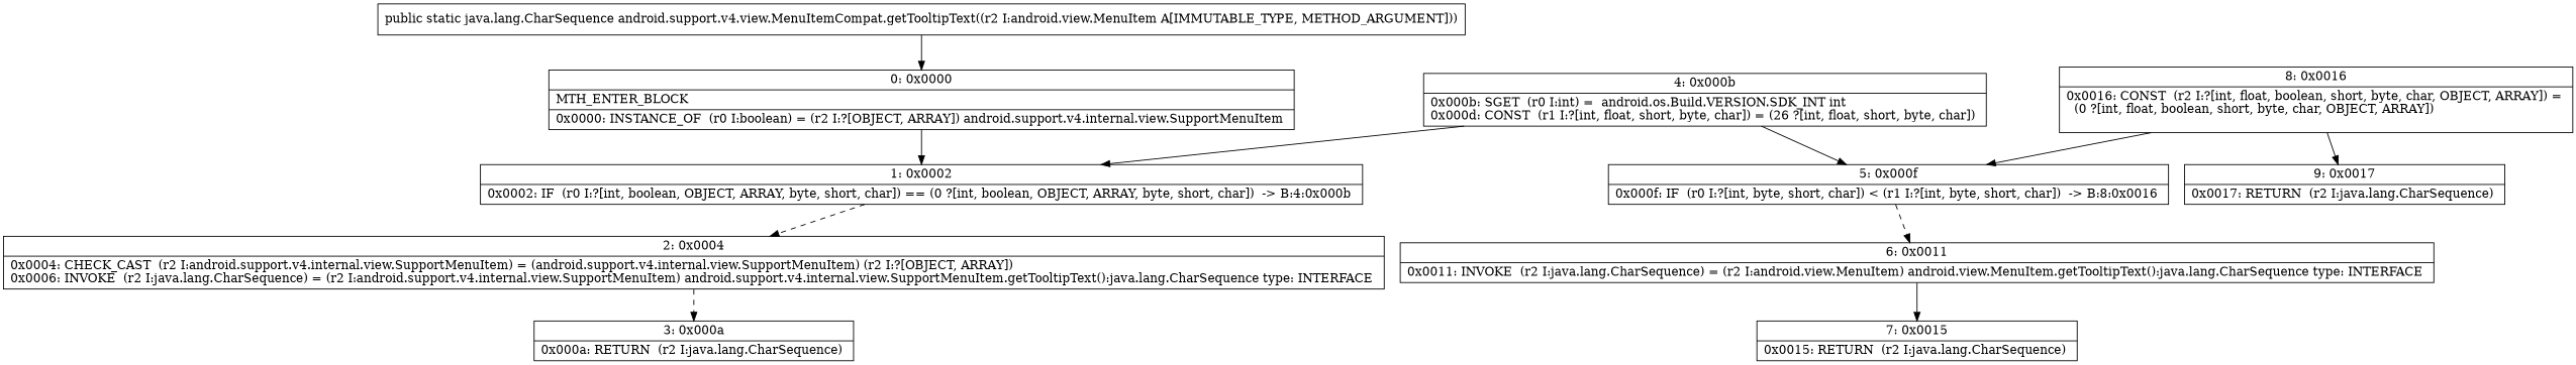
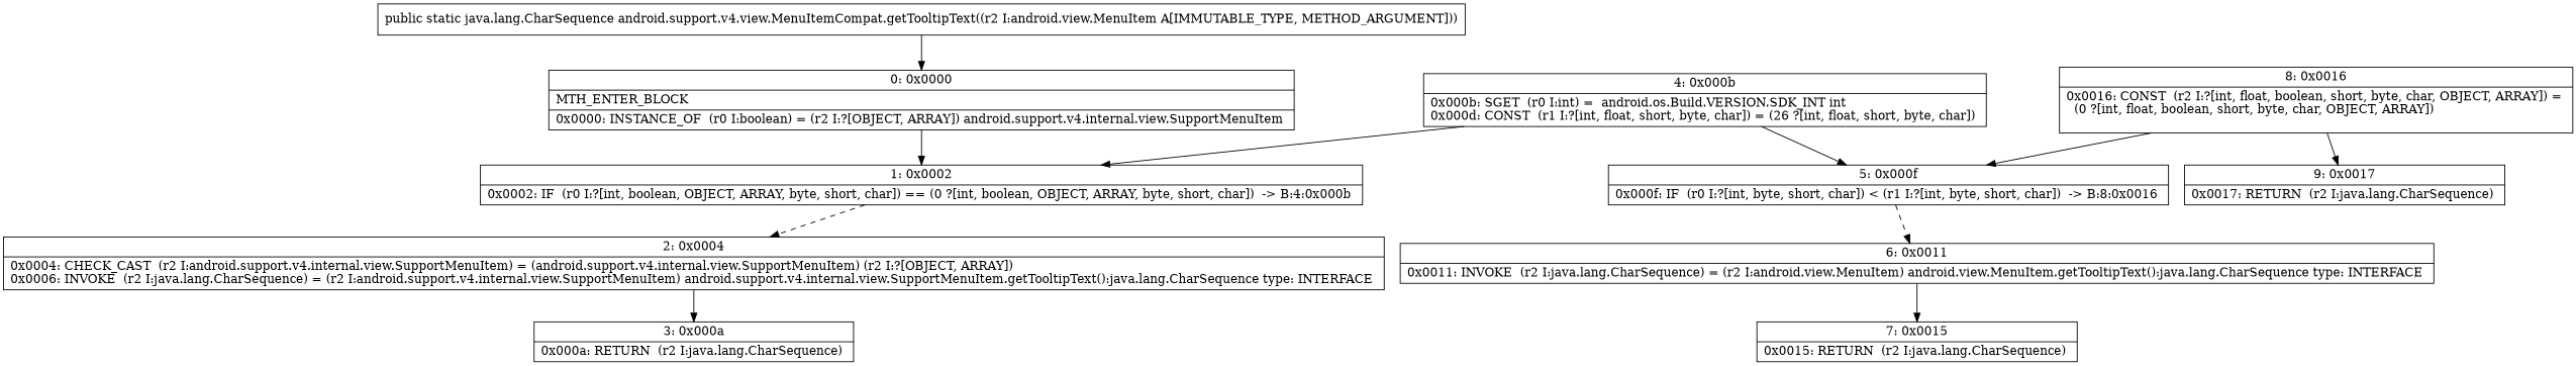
  digraph {
    node [shape=record]
    n1 [label="{0\:\ 0x0000|MTH_ENTER_BLOCK\l|0x0000: INSTANCE_OF  (r0 I:boolean) = (r2 I:?[OBJECT, ARRAY]) android.support.v4.internal.view.SupportMenuItem \l}"]
    n2 [label="{1\:\ 0x0002|0x0002: IF  (r0 I:?[int, boolean, OBJECT, ARRAY, byte, short, char]) == (0 ?[int, boolean, OBJECT, ARRAY, byte, short, char])  \-\> B:4:0x000b \l}"]
    n3 [label="{2\:\ 0x0004|0x0004: CHECK_CAST  (r2 I:android.support.v4.internal.view.SupportMenuItem) = (android.support.v4.internal.view.SupportMenuItem) (r2 I:?[OBJECT, ARRAY]) \l0x0006: INVOKE  (r2 I:java.lang.CharSequence) = (r2 I:android.support.v4.internal.view.SupportMenuItem) android.support.v4.internal.view.SupportMenuItem.getTooltipText():java.lang.CharSequence type: INTERFACE \l}"]
    n4 [label="{3\:\ 0x000a|0x000a: RETURN  (r2 I:java.lang.CharSequence) \l}"]
    n5 [label="{4\:\ 0x000b|0x000b: SGET  (r0 I:int) =  android.os.Build.VERSION.SDK_INT int \l0x000d: CONST  (r1 I:?[int, float, short, byte, char]) = (26 ?[int, float, short, byte, char]) \l}"]
    n6 [label="{5\:\ 0x000f|0x000f: IF  (r0 I:?[int, byte, short, char]) \< (r1 I:?[int, byte, short, char])  \-\> B:8:0x0016 \l}"]
    n7 [label="{6\:\ 0x0011|0x0011: INVOKE  (r2 I:java.lang.CharSequence) = (r2 I:android.view.MenuItem) android.view.MenuItem.getTooltipText():java.lang.CharSequence type: INTERFACE \l}"]
    n8 [label="{7\:\ 0x0015|0x0015: RETURN  (r2 I:java.lang.CharSequence) \l}"]
    n9 [label="{8\:\ 0x0016|0x0016: CONST  (r2 I:?[int, float, boolean, short, byte, char, OBJECT, ARRAY]) = \l  (0 ?[int, float, boolean, short, byte, char, OBJECT, ARRAY])\l \l}"]
    n10 [label="{9\:\ 0x0017|0x0017: RETURN  (r2 I:java.lang.CharSequence) \l}"]
    n11 [label="{public static java.lang.CharSequence android.support.v4.view.MenuItemCompat.getTooltipText((r2 I:android.view.MenuItem A[IMMUTABLE_TYPE, METHOD_ARGUMENT])) }"]
    n1 -> n2
    n2 -> n3 [style=dashed]
-   n3 -> n4 [style=dashed]
+   n3 -> n4
    n5 -> n2
    n5 -> n6
    n6 -> n7 [style=dashed]
    n7 -> n8
    n9 -> n6
    n9 -> n10
    n11 -> n1
  }
